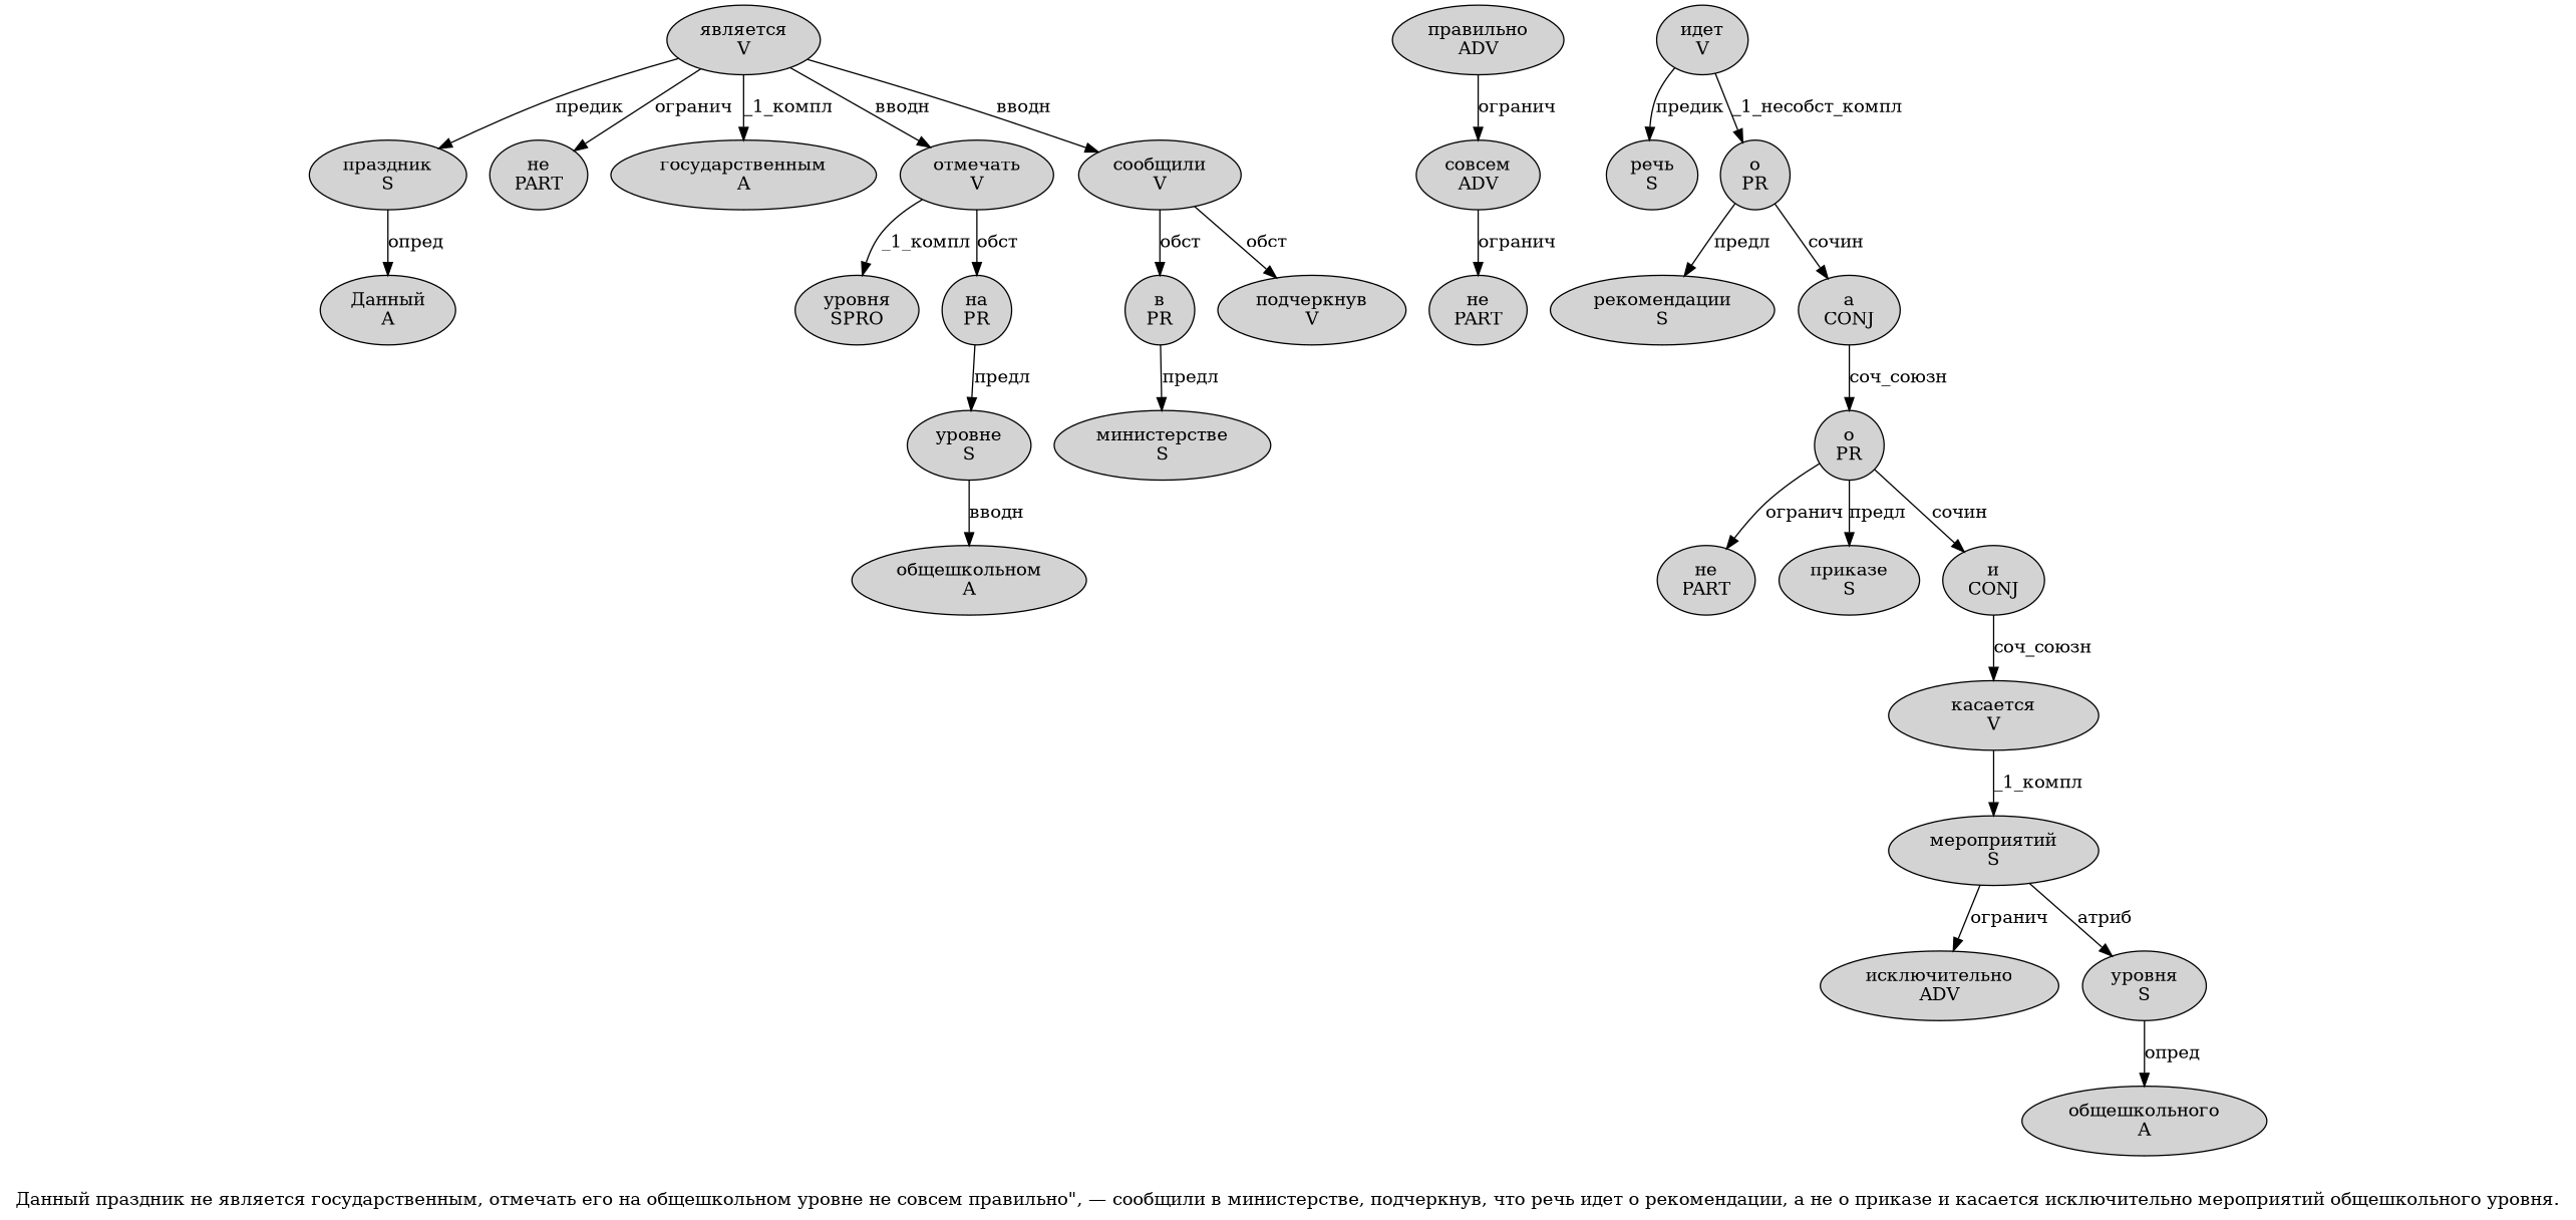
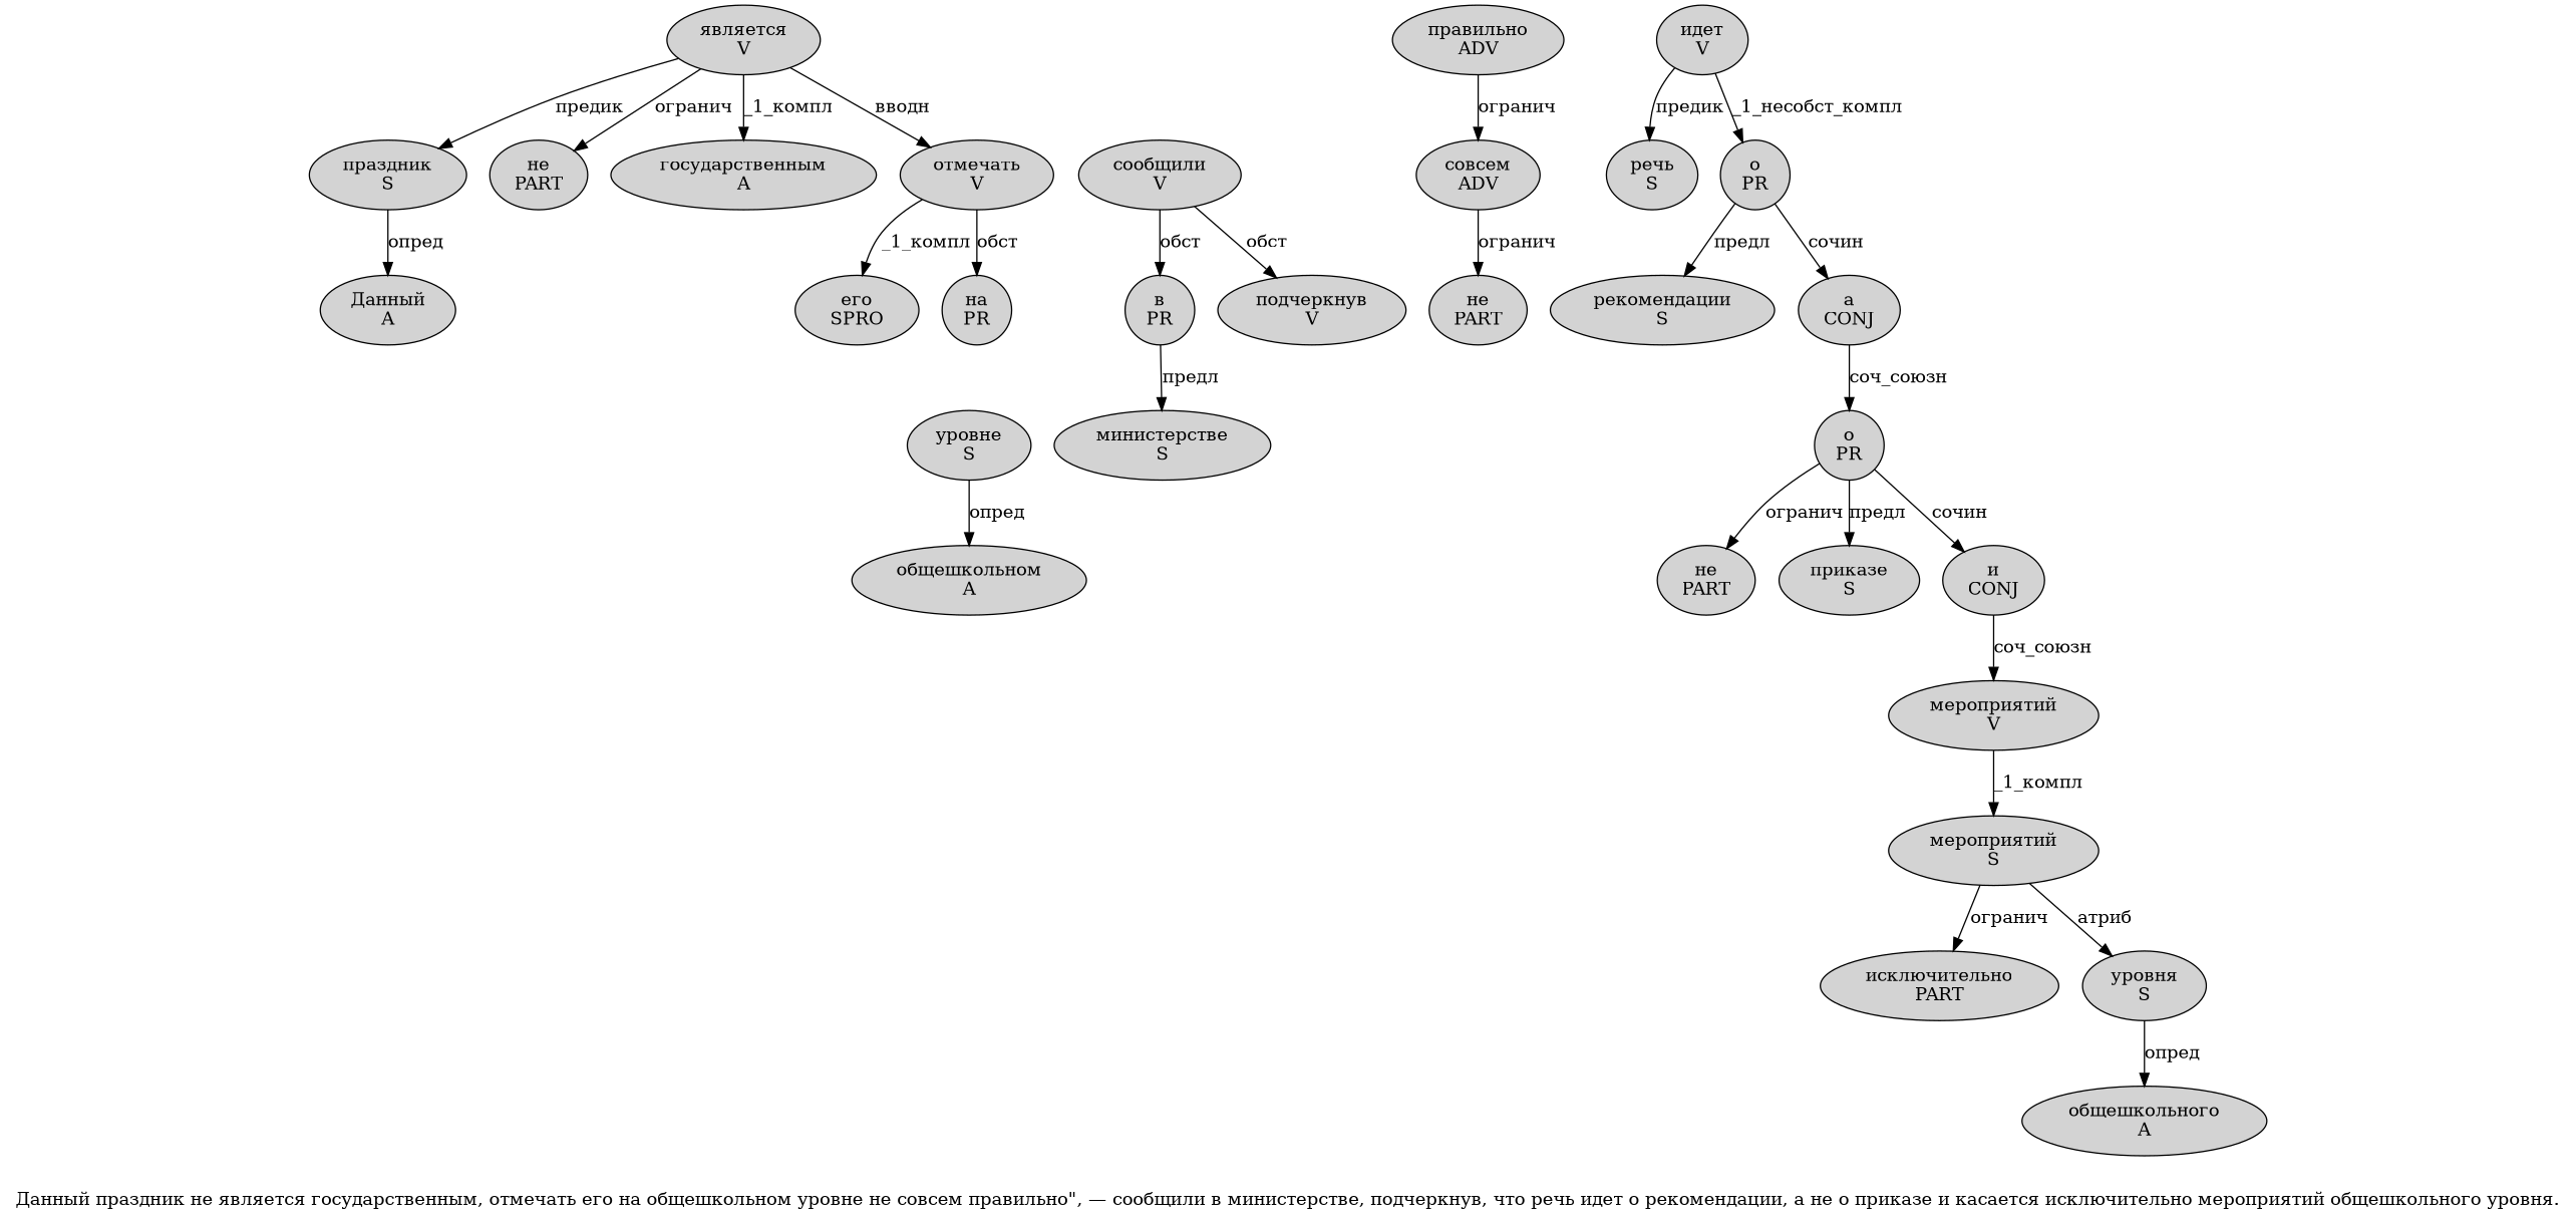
  digraph {
    label="Данный праздник не является государственным, отмечать его на общешкольном уровне не совсем правильно\", — сообщили в министерстве, подчеркнув, что речь идет о рекомендации, а не о приказе и касается исключительно мероприятий общешкольного уровня."
    node [fillcolor=lightgray penwidth=1 shape=ellipse style=filled]
    n1 [label="Данный\nA"]
    n2 [label="праздник\nS"]
    n3 [label="не\nPART"]
    n4 [label="является\nV"]
    n5 [label="государственным\nA"]
    n6 [label="отмечать\nV"]
    n7 [label="сообщили\nV"]
-   n8 [label="уровня\nSPRO"]
+   n8 [label="его\nSPRO"]
    n9 [label="на\nPR"]
    n10 [label="в\nPR"]
    n11 [label="подчеркнув\nV"]
    n12 [label="уровне\nS"]
    n13 [label="общешкольном\nA"]
    n14 [label="не\nPART"]
    n15 [label="совсем\nADV"]
    n16 [label="правильно\nADV"]
    n17 [label="министерстве\nS"]
    n18 [label="идет\nV"]
    n19 [label="речь\nS"]
    n20 [label="о\nPR"]
    n21 [label="рекомендации\nS"]
    n22 [label="а\nCONJ"]
    n23 [label="о\nPR"]
    n24 [label="не\nPART"]
    n25 [label="приказе\nS"]
    n26 [label="и\nCONJ"]
-   n27 [label="касается\nV"]
+   n27 [label="мероприятий\nV"]
    n28 [label="мероприятий\nS"]
-   n29 [label="исключительно\nADV"]
+   n29 [label="исключительно\nPART"]
    n30 [label="уровня\nS"]
    n31 [label="общешкольного\nA"]
    n2 -> n1 [label="опред"]
    n4 -> n2 [label="предик"]
    n4 -> n3 [label="огранич"]
    n4 -> n5 [label="_1_компл"]
    n4 -> n6 [label="вводн"]
-   n4 -> n7 [label="вводн"]
    n6 -> n8 [label="_1_компл"]
    n6 -> n9 [label="обст"]
    n7 -> n10 [label="обст"]
    n7 -> n11 [label="обст"]
-   n9 -> n12 [label="предл"]
    n10 -> n17 [label="предл"]
-   n12 -> n13 [label="вводн"]
+   n12 -> n13 [label="опред"]
    n15 -> n14 [label="огранич"]
    n16 -> n15 [label="огранич"]
    n18 -> n19 [label="предик"]
    n18 -> n20 [label="_1_несобст_компл"]
    n20 -> n21 [label="предл"]
    n20 -> n22 [label="сочин"]
    n22 -> n23 [label="соч_союзн"]
    n23 -> n24 [label="огранич"]
    n23 -> n25 [label="предл"]
    n23 -> n26 [label="сочин"]
    n26 -> n27 [label="соч_союзн"]
    n27 -> n28 [label="_1_компл"]
    n28 -> n29 [label="огранич"]
    n28 -> n30 [label="атриб"]
    n30 -> n31 [label="опред"]
  }
